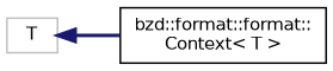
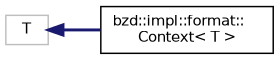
  digraph {
    rankdir=LR
    node [fillcolor=white fontname=Helvetica fontsize=10 shape=record style=filled]
    n1 [color=grey75 height=0.2 label=T width=0.4]
-   n2 [color=black height=0.2 label="bzd::format::format::\lContext\< T \>" width=0.4]
+   n2 [color=black height=0.2 label="bzd::impl::format::\lContext\< T \>" width=0.4]
    n1 -> n2 [color=midnightblue dir=back fontname=Helvetica fontsize=10 labelfontname=Helvetica labelfontsize=10 style=bold]
  }
